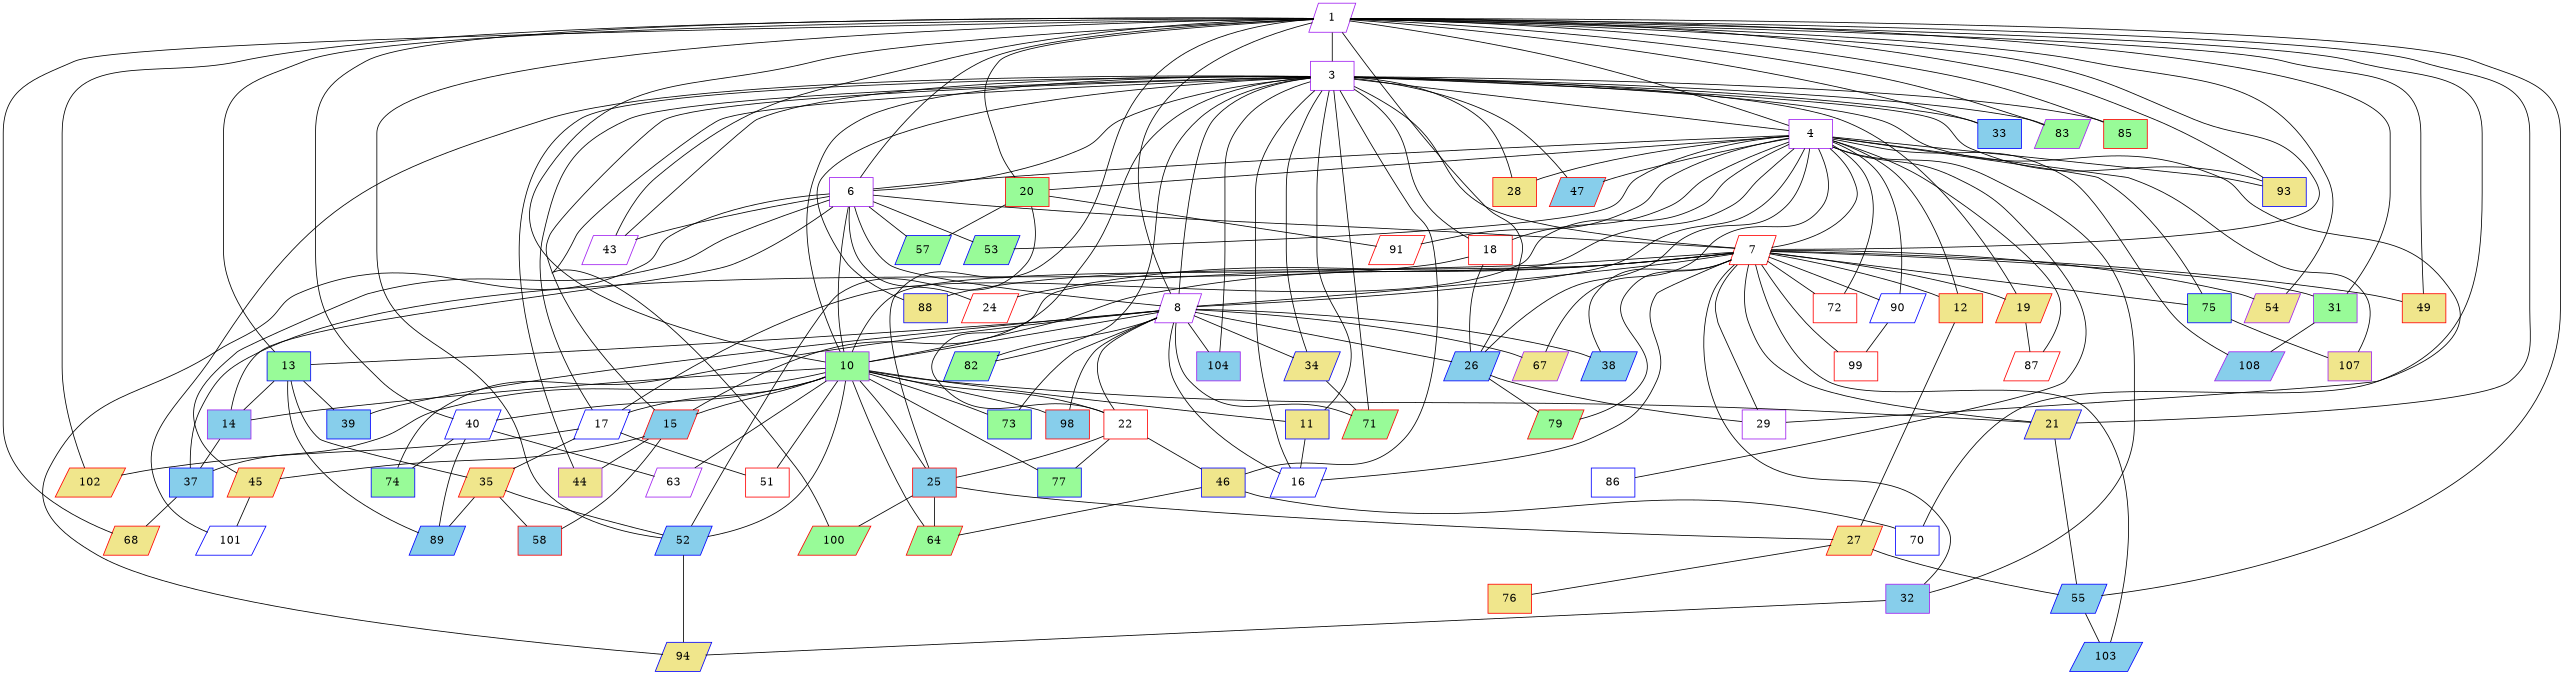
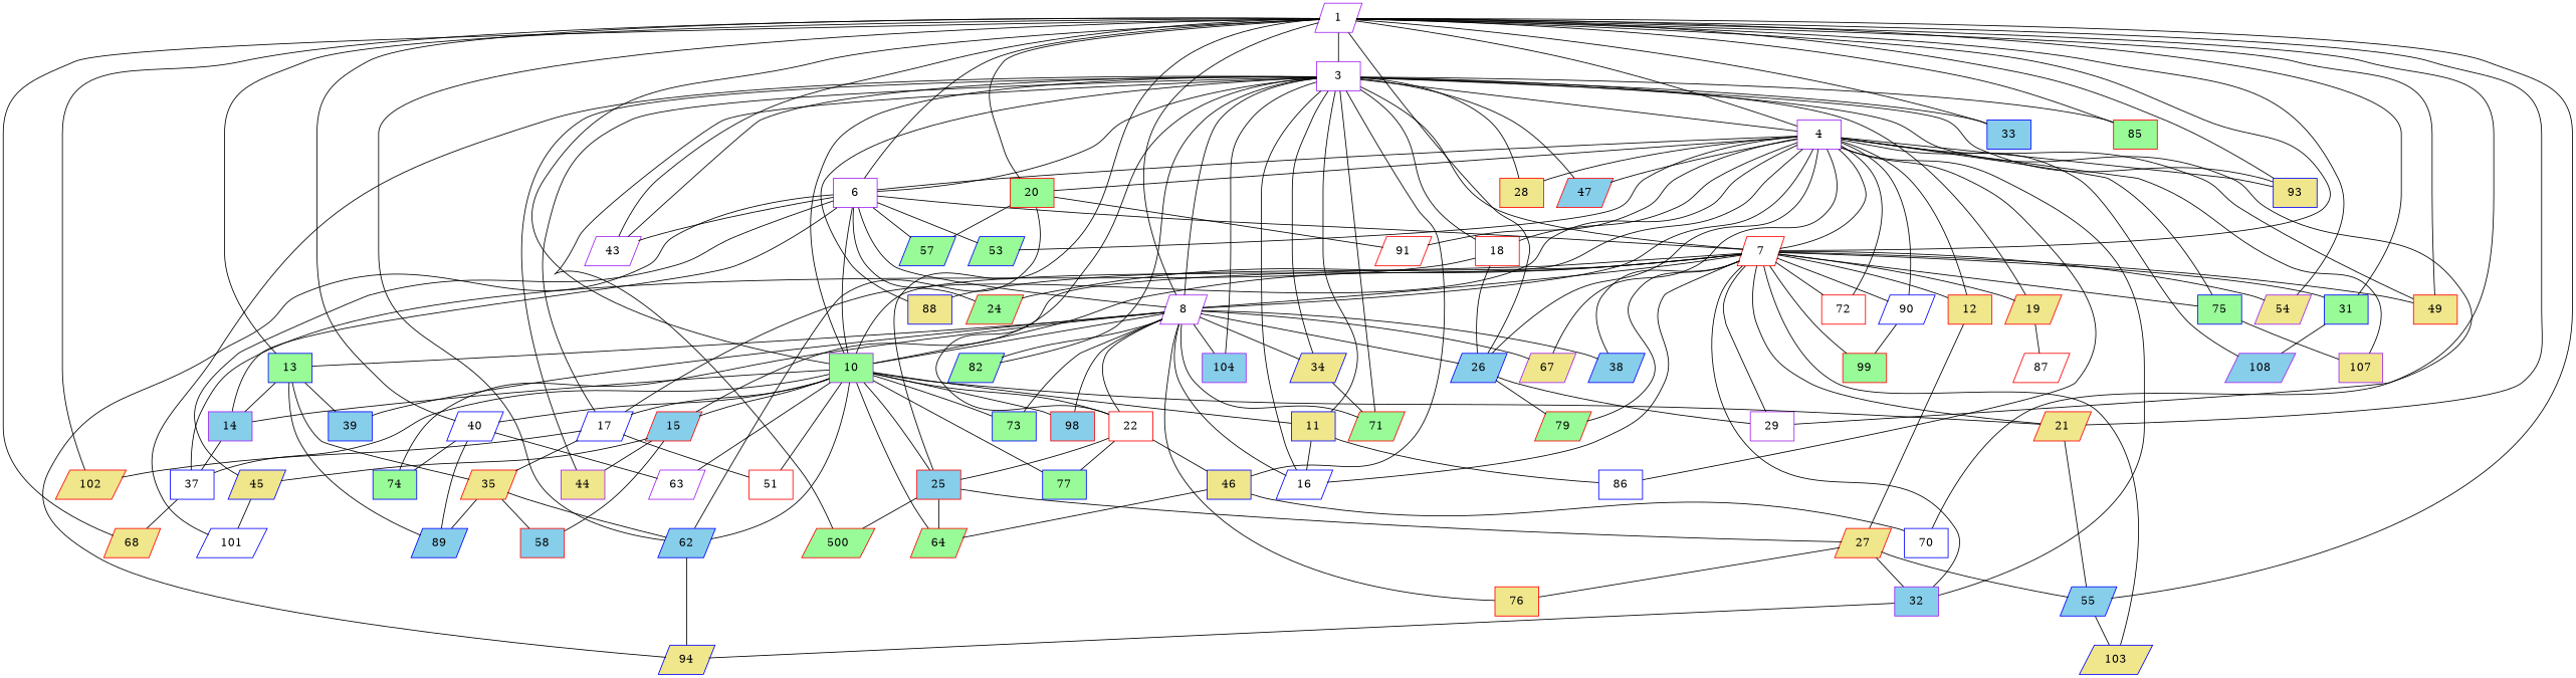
  graph {
    node [color=blue fillcolor=white shape=parallelogram style=filled]
    1 [color=purple super="+2"]
    3 [color=purple shape=box super="+5"]
    4 [color=purple shape=box super="+97"]
    6 [color=purple shape=box super="+95"]
    7 [color=red super="+9"]
    8 [color=purple super="+65"]
    10 [color=purple fillcolor=palegreen shape=box super="+41"]
    13 [fillcolor=palegreen shape=box super="+50"]
    20 [color=red fillcolor=palegreen shape=box super="+78"]
-   21 [fillcolor=khaki super="+66"]
+   21 [color=red fillcolor=khaki super="+66"]
    25 [color=red fillcolor=skyblue shape=box]
    26 [fillcolor=skyblue super="+69"]
    29 [color=purple shape=box super="+61"]
-   31 [color=purple fillcolor=palegreen shape=box]
+   31 [fillcolor=palegreen shape=box]
    33 [fillcolor=skyblue shape=box]
    40
    43 [color=purple super="+92"]
    49 [color=red fillcolor=khaki shape=box]
-   52 [fillcolor=skyblue super="+62"]
+   52 [fillcolor=skyblue super="+62" label=62]
    54 [color=purple fillcolor=khaki]
    55 [fillcolor=skyblue super="+56"]
    68 [color=red fillcolor=khaki]
-   83 [color=purple fillcolor=palegreen]
    85 [color=red fillcolor=palegreen shape=box]
    93 [fillcolor=khaki shape=box]
    102 [color=red fillcolor=khaki]
    11 [fillcolor=khaki shape=box super="+30"]
    15 [color=red fillcolor=skyblue super="+23"]
    16 [super="+84"]
    17 [super="+60"]
    18 [color=red shape=box super="+36"]
    19 [color=red fillcolor=khaki]
    22 [color=red shape=box super="+59"]
    28 [color=red fillcolor=khaki shape=box]
    34 [fillcolor=khaki super="+96"]
    44 [color=purple fillcolor=khaki shape=box]
    46 [fillcolor=khaki shape=box super="+105"]
    47 [color=red fillcolor=skyblue]
    70 [shape=box]
    71 [color=red fillcolor=palegreen]
    82 [fillcolor=palegreen]
    88 [fillcolor=khaki shape=box]
-   100 [color=red fillcolor=palegreen]
+   100 [color=red fillcolor=palegreen label=500]
    101
    104 [color=purple fillcolor=skyblue shape=box]
    12 [color=red fillcolor=khaki shape=box]
    32 [color=purple fillcolor=skyblue shape=box]
    53 [fillcolor=palegreen]
    67 [color=purple fillcolor=khaki]
    72 [color=red shape=box]
    75 [fillcolor=palegreen shape=box]
    86 [shape=box]
    87 [color=red]
    90
    91 [color=red]
    107 [color=purple fillcolor=khaki shape=box]
    108 [color=purple fillcolor=skyblue]
    14 [color=purple fillcolor=skyblue shape=box]
-   24 [color=red]
-   45 [color=red fillcolor=khaki]
+   24 [color=red fillcolor=palegreen]
+   45 [fillcolor=khaki]
    57 [fillcolor=palegreen]
    94 [fillcolor=khaki]
    38 [fillcolor=skyblue]
    79 [color=red fillcolor=palegreen]
-   99 [color=red shape=box]
-   103 [fillcolor=skyblue]
+   99 [color=red fillcolor=palegreen shape=box]
+   103 [fillcolor=khaki]
    39 [fillcolor=skyblue shape=box]
    73 [fillcolor=palegreen shape=box]
    74 [fillcolor=palegreen shape=box]
    76 [color=red fillcolor=khaki shape=box]
    98 [color=red fillcolor=skyblue shape=box]
-   37 [fillcolor=skyblue shape=box super="+48"]
+   37 [shape=box super="+48"]
    51 [color=red shape=box]
    63 [color=purple]
    64 [color=red fillcolor=palegreen]
    77 [fillcolor=palegreen shape=box]
    35 [color=red fillcolor=khaki super="+81"]
    89 [fillcolor=skyblue super="+106"]
    27 [color=red fillcolor=khaki super="+42"]
    58 [color=red fillcolor=skyblue shape=box]
    1 -- 3 [weight=4]
    1 -- 4 [weight=2]
    1 -- 6 [weight=2]
    1 -- 7 [weight=4]
    1 -- 8 [weight=2]
    1 -- 10 [weight=2]
    1 -- 13
    1 -- 20
    1 -- 21
    1 -- 25
    1 -- 26
    1 -- 29
    1 -- 31
    1 -- 33
    1 -- 40
    1 -- 43
    1 -- 49
    1 -- 52
    1 -- 54
    1 -- 55
    1 -- 68
-   1 -- 83
    1 -- 85
    1 -- 93
    1 -- 102
    3 -- 4 [weight=2]
    3 -- 6 [weight=2]
    3 -- 7 [weight=4]
    3 -- 8 [weight=2]
    3 -- 10 [weight=2]
    3 -- 33
    3 -- 43
-   3 -- 83
    3 -- 85
    3 -- 93
    3 -- 11
-   3 -- 15
    3 -- 16
    3 -- 17
    3 -- 18
    3 -- 19
    3 -- 22 [weight=2]
    3 -- 28
    3 -- 34
    3 -- 44
    3 -- 46
    3 -- 47
    3 -- 70
    3 -- 71
    3 -- 82
    3 -- 88
    3 -- 100
    3 -- 101
    3 -- 104
    4 -- 6
    4 -- 7 [weight=2]
    4 -- 8
    4 -- 10
    4 -- 20
    4 -- 26
    4 -- 93
    4 -- 17
    4 -- 18
    4 -- 28
    4 -- 47
    4 -- 12
    4 -- 32
    4 -- 53
    4 -- 67
    4 -- 72
    4 -- 75
    4 -- 86
-   4 -- 87
+   4 -- 49
    4 -- 90
    4 -- 91
    4 -- 107
    4 -- 108
    6 -- 7 [weight=2]
    6 -- 8
    6 -- 10
    6 -- 43
    6 -- 53
    6 -- 14
    6 -- 24
    6 -- 45
    6 -- 57
    6 -- 94
    7 -- 8 [weight=2]
    7 -- 10 [weight=2]
    7 -- 21
    7 -- 29
    7 -- 31
    7 -- 49
    7 -- 54
    7 -- 15
    7 -- 16
    7 -- 19
    7 -- 88
    7 -- 12
    7 -- 32
    7 -- 72
    7 -- 75
    7 -- 90
    7 -- 24
    7 -- 38
    7 -- 79
    7 -- 99
    7 -- 103
    8 -- 10
    8 -- 13
    8 -- 26
    8 -- 16
    8 -- 22
    8 -- 34
    8 -- 71
    8 -- 82
    8 -- 104
    8 -- 67
    8 -- 38
    8 -- 39
    8 -- 73
    8 -- 74
+   8 -- 76
    8 -- 98
    10 -- 21
    10 -- 25
    10 -- 40
    10 -- 52
    10 -- 11
    10 -- 15
    10 -- 17
    10 -- 22
    10 -- 14
    10 -- 73
    10 -- 98
    10 -- 37
    10 -- 51
    10 -- 63
    10 -- 64
    10 -- 77
    13 -- 14
    13 -- 39
    13 -- 35
    13 -- 89
    20 -- 52
    20 -- 91
    20 -- 57
    21 -- 55
    25 -- 100
    25 -- 64
    25 -- 27
    26 -- 29
    26 -- 79
    31 -- 108
    40 -- 74
    40 -- 63
    40 -- 89
    52 -- 94
    55 -- 103
    11 -- 16
+   11 -- 86
    15 -- 44
    15 -- 45
    15 -- 58
    17 -- 102
    17 -- 51
    17 -- 35
    18 -- 26
    18 -- 37
    19 -- 87
    22 -- 25
    22 -- 46
    22 -- 77
    34 -- 71
    46 -- 70
    46 -- 64
    12 -- 27
    32 -- 94
    75 -- 107
    90 -- 99
    14 -- 37
    45 -- 101
    37 -- 68
    35 -- 52
    35 -- 89
    35 -- 58
    27 -- 55
+   27 -- 32
    27 -- 76
  }
